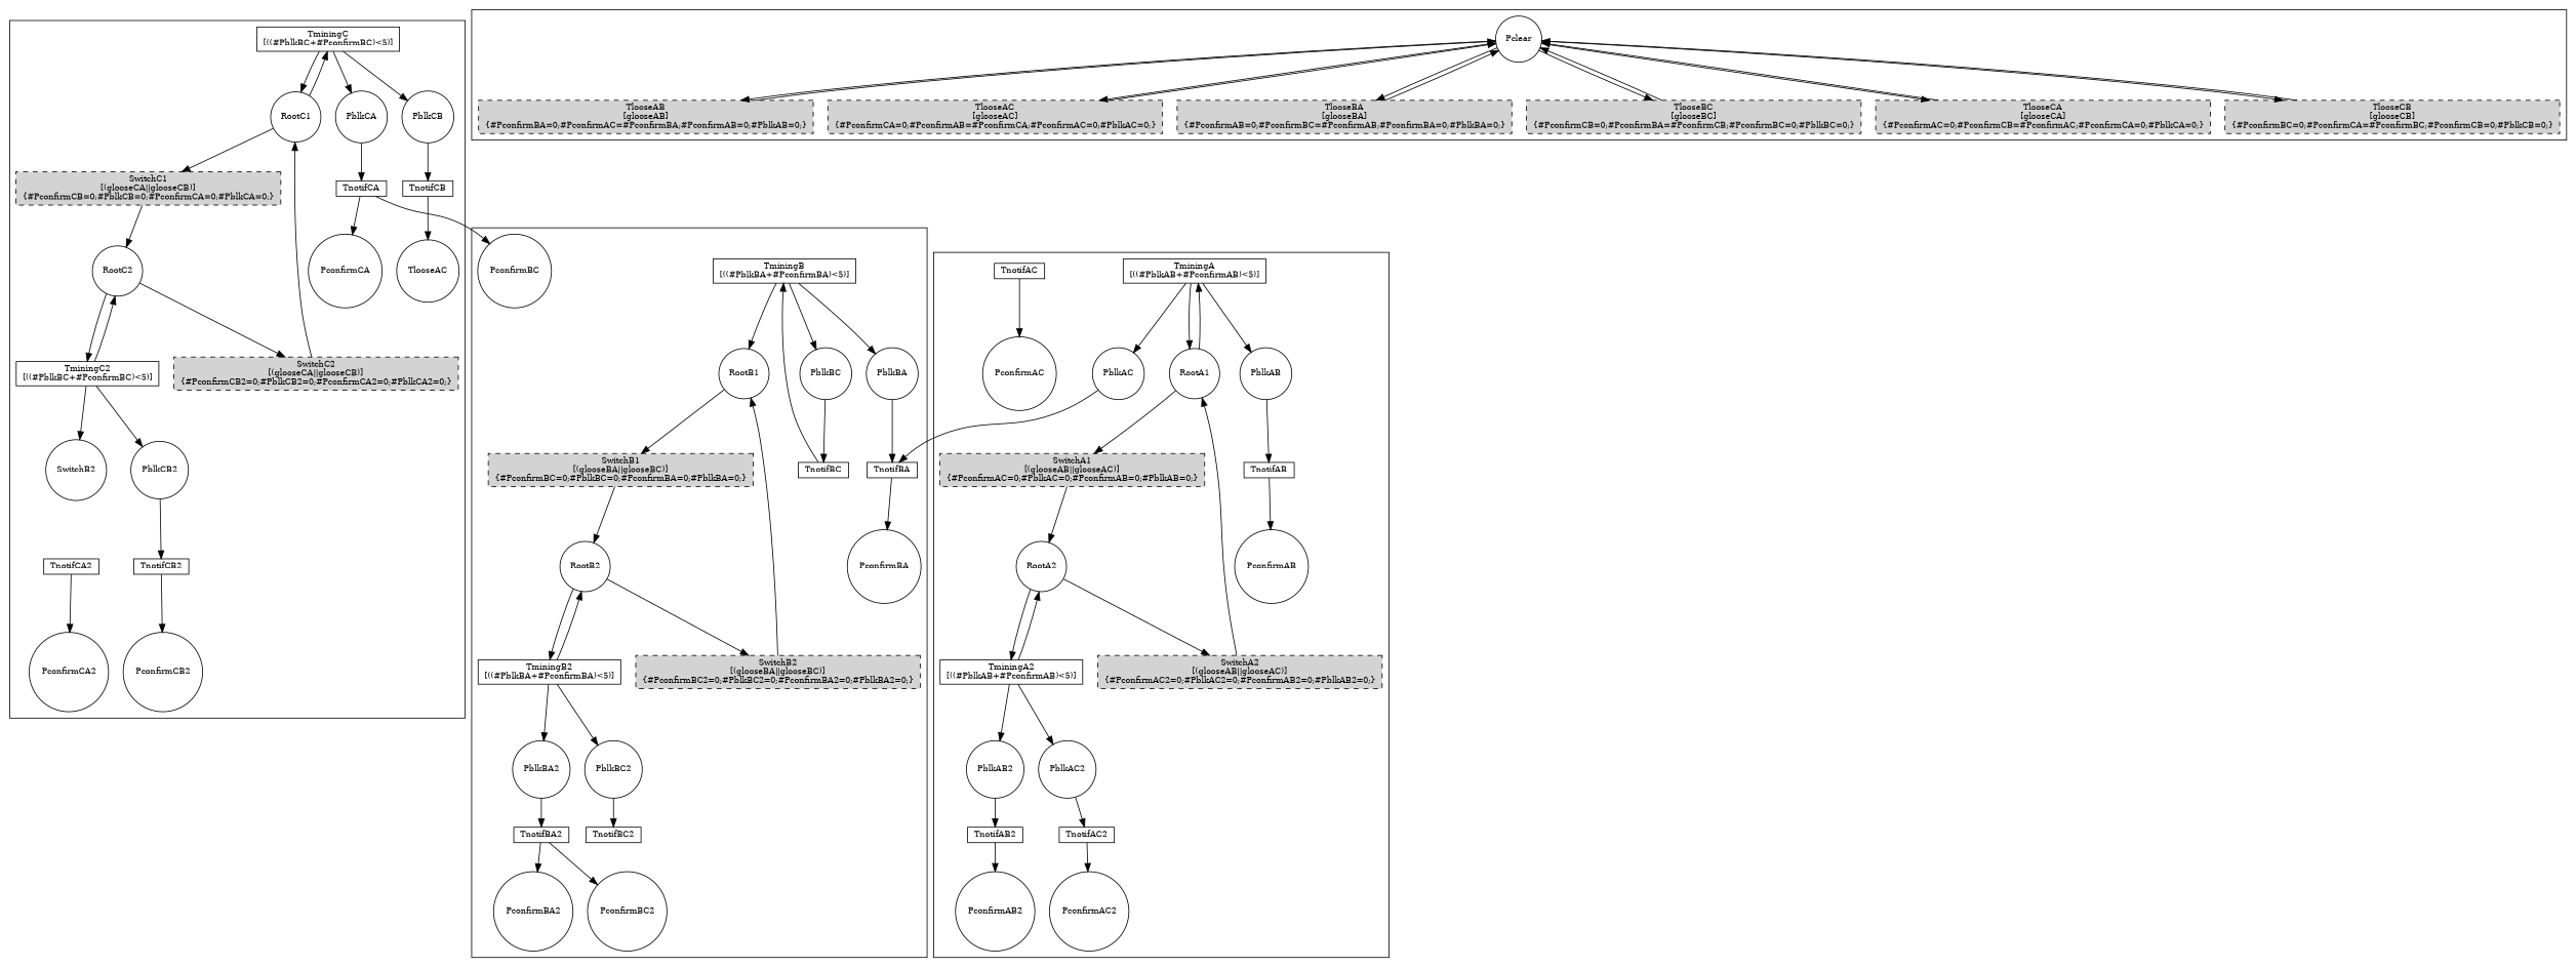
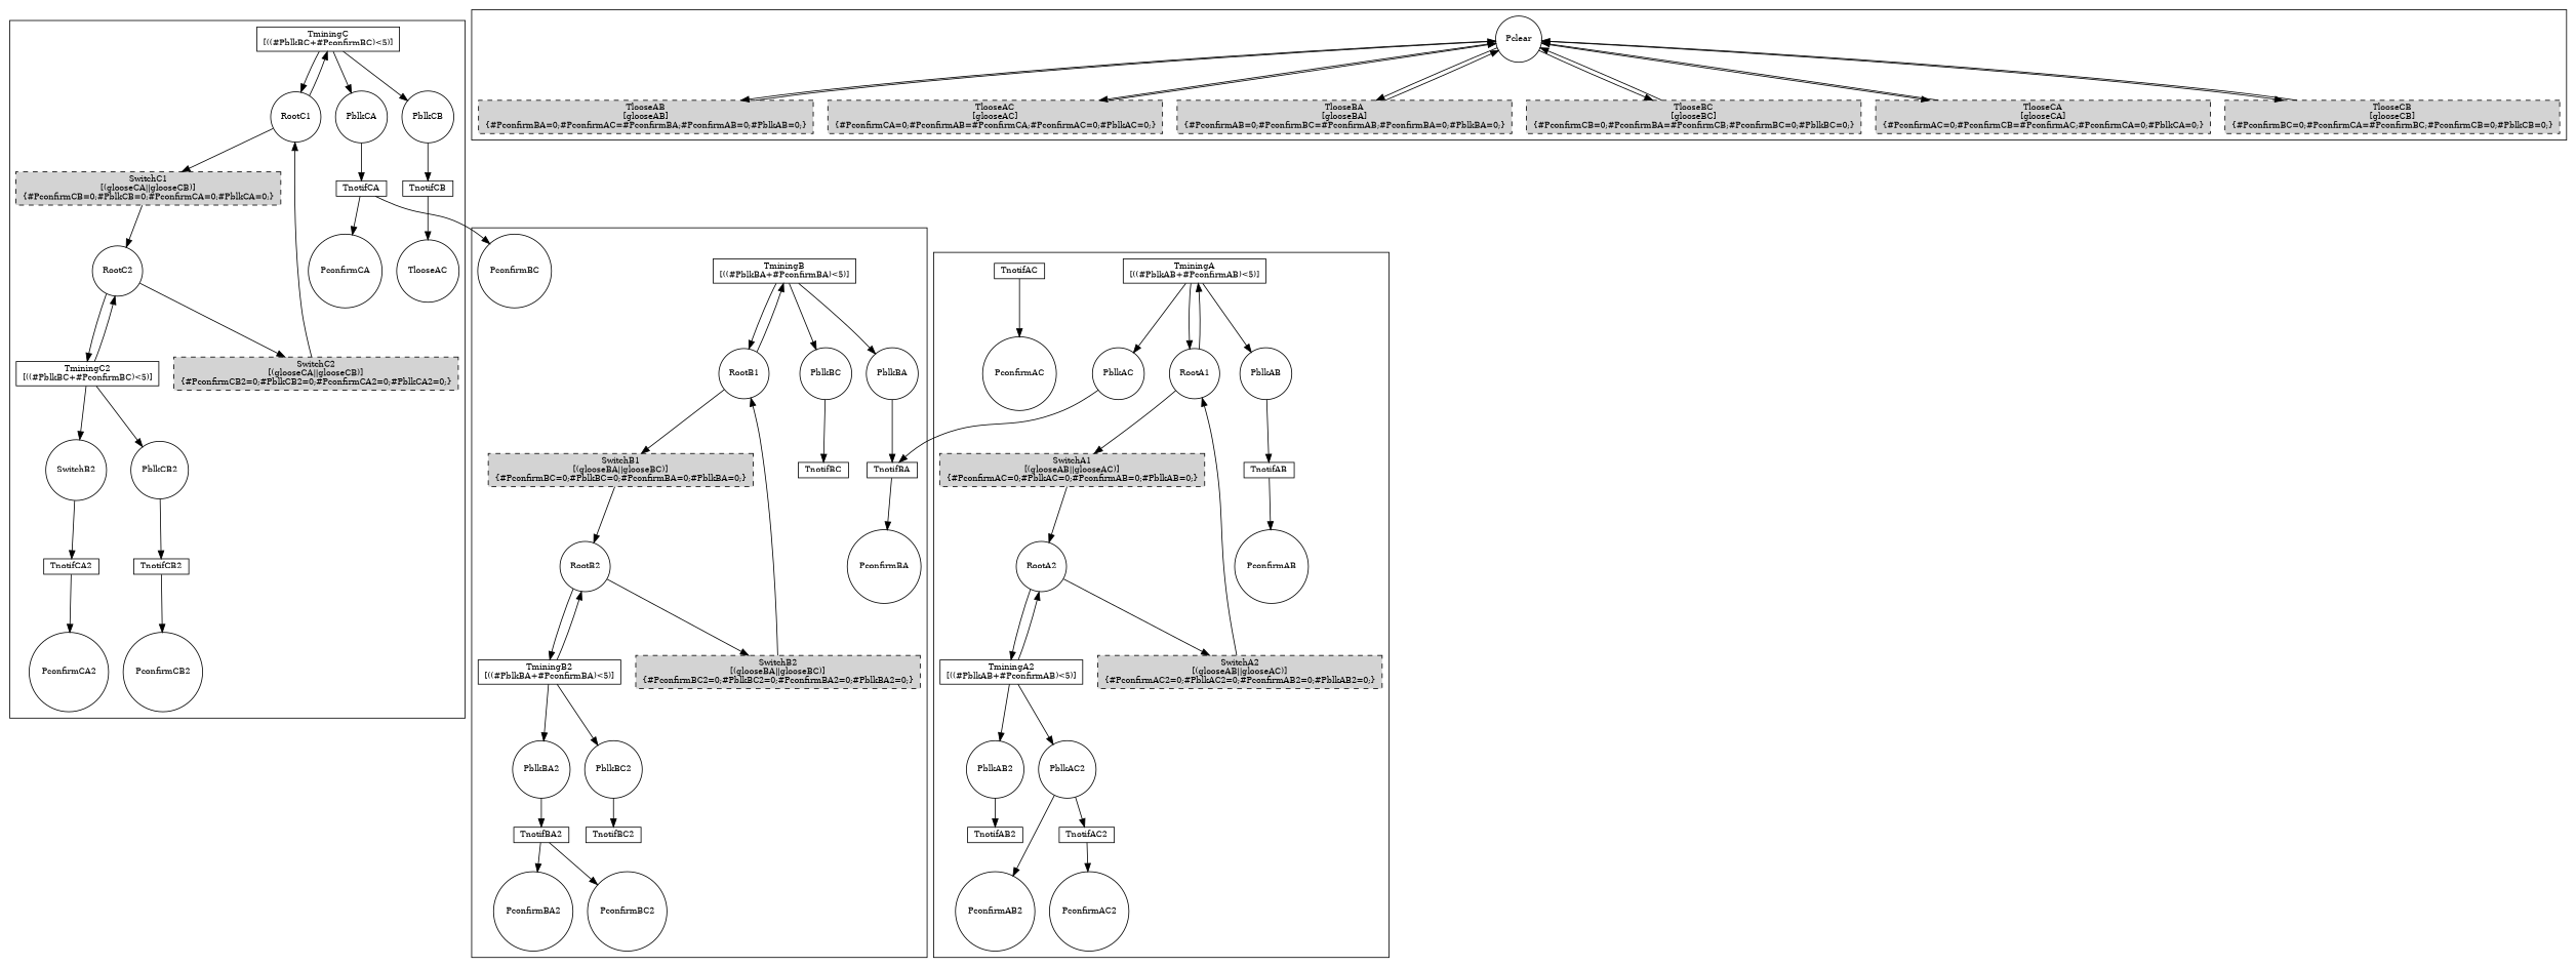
  digraph {
    fontname="DejaVu Serif"
    splines=true
    node [fontname="DejaVu Serif" fontsize=10 shape=circle]
    edge [fontname="DejaVu Serif"]
    n1 [label=PblkAB]
    n2 [height=0.2 label=TnotifAB shape=box width=0.8]
    n3 [height=0.2 label="TminingA\n[((#PblkAB+#PconfirmAB)<5)]" shape=box width=0.8]
    n4 [label=RootA1]
    n5 [label=PblkAC]
    n6 [label=PconfirmAB]
    n7 [height=0.02 label="SwitchA1\n[(glooseAB||glooseAC)]\n{#PconfirmAC=0;#PblkAC=0;#PconfirmAB=0;#PblkAB=0;}" shape=box style="filled,dashed" width=0.8]
    n8 [height=0.2 label=TnotifAC shape=box width=0.8]
    n9 [height=0.02 label="SwitchA2\n[(glooseAB||glooseAC)]\n{#PconfirmAC2=0;#PblkAC2=0;#PconfirmAB2=0;#PblkAB2=0;}" shape=box style="filled,dashed" width=0.8]
    n10 [label=RootA2]
    n11 [label=PconfirmAC]
    n12 [height=0.2 label="TminingA2\n[((#PblkAB+#PconfirmAB)<5)]" shape=box width=0.8]
    n13 [label=PblkAB2]
    n14 [label=PblkAC2]
    n15 [height=0.2 label=TnotifAB2 shape=box width=0.8]
    n16 [height=0.2 label=TnotifAC2 shape=box width=0.8]
    n17 [label=PconfirmAB2]
    n18 [label=PconfirmAC2]
    n19 [label=PblkBA]
    n20 [height=0.2 label=TnotifBA shape=box width=0.8]
    n21 [height=0.2 label="TminingB\n[((#PblkBA+#PconfirmBA)<5)]" shape=box width=0.8]
    n22 [label=RootB1]
    n23 [label=PblkBC]
    n24 [label=PconfirmBA]
    n25 [height=0.02 label="SwitchB1\n[(glooseBA||glooseBC)]\n{#PconfirmBC=0;#PblkBC=0;#PconfirmBA=0;#PblkBA=0;}" shape=box style="filled,dashed" width=0.8]
    n26 [height=0.2 label=TnotifBC shape=box width=0.8]
    n27 [height=0.02 label="SwitchB2\n[(glooseBA||glooseBC)]\n{#PconfirmBC2=0;#PblkBC2=0;#PconfirmBA2=0;#PblkBA2=0;}" shape=box style="filled,dashed" width=0.8]
    n28 [label=RootB2]
    n29 [label=PconfirmBC]
    n30 [height=0.2 label="TminingB2\n[((#PblkBA+#PconfirmBA)<5)]" shape=box width=0.8]
    n31 [label=PblkBA2]
    n32 [label=PblkBC2]
    n33 [height=0.2 label=TnotifBA2 shape=box width=0.8]
    n34 [height=0.2 label=TnotifBC2 shape=box width=0.8]
    n35 [label=PconfirmBA2]
    n36 [label=PconfirmBC2]
    n37 [label=PblkCA]
    n38 [height=0.2 label=TnotifCA shape=box width=0.8]
    n39 [height=0.2 label="TminingC\n[((#PblkBC+#PconfirmBC)<5)]" shape=box width=0.8]
    n40 [label=RootC1]
    n41 [label=PblkCB]
    n42 [label=PconfirmCA]
    n43 [height=0.02 label="SwitchC1\n[(glooseCA||glooseCB)]\n{#PconfirmCB=0;#PblkCB=0;#PconfirmCA=0;#PblkCA=0;}" shape=box style="filled,dashed" width=0.8]
    n44 [height=0.2 label=TnotifCB shape=box width=0.8]
    n45 [height=0.02 label="SwitchC2\n[(glooseCA||glooseCB)]\n{#PconfirmCB2=0;#PblkCB2=0;#PconfirmCA2=0;#PblkCA2=0;}" shape=box style="filled,dashed" width=0.8]
    n46 [label=RootC2]
    n47 [label=TlooseAC]
    n48 [height=0.2 label="TminingC2\n[((#PblkBC+#PconfirmBC)<5)]" shape=box width=0.8]
    n49 [label=SwitchB2]
    n50 [label=PblkCB2]
    n51 [height=0.2 label=TnotifCA2 shape=box width=0.8]
    n52 [height=0.2 label=TnotifCB2 shape=box width=0.8]
    n53 [label=PconfirmCA2]
    n54 [label=PconfirmCB2]
    n55 [label=Pclear]
    n56 [height=0.02 label="TlooseAB\n[glooseAB]\n{#PconfirmBA=0;#PconfirmAC=#PconfirmBA;#PconfirmAB=0;#PblkAB=0;}" shape=box style="filled,dashed" width=0.8]
    n57 [height=0.02 label="TlooseAC\n[glooseAC]\n{#PconfirmCA=0;#PconfirmAB=#PconfirmCA;#PconfirmAC=0;#PblkAC=0;}" shape=box style="filled,dashed" width=0.8]
    n58 [height=0.02 label="TlooseBA\n[glooseBA]\n{#PconfirmAB=0;#PconfirmBC=#PconfirmAB;#PconfirmBA=0;#PblkBA=0;}" shape=box style="filled,dashed" width=0.8]
    n59 [height=0.02 label="TlooseBC\n[glooseBC]\n{#PconfirmCB=0;#PconfirmBA=#PconfirmCB;#PconfirmBC=0;#PblkBC=0;}" shape=box style="filled,dashed" width=0.8]
    n60 [height=0.02 label="TlooseCA\n[glooseCA]\n{#PconfirmAC=0;#PconfirmCB=#PconfirmAC;#PconfirmCA=0;#PblkCA=0;}" shape=box style="filled,dashed" width=0.8]
    n61 [height=0.02 label="TlooseCB\n[glooseCB]\n{#PconfirmBC=0;#PconfirmCA=#PconfirmBC;#PconfirmCB=0;#PblkCB=0;}" shape=box style="filled,dashed" width=0.8]
    subgraph cluster_1 {
      n1
      n2
      n3
      n4
      n5
      n6
      n7
      n8
      n9
      n10
      n11
      n12
      n13
      n14
      n15
      n16
      n17
      n18
    }
    subgraph cluster_2 {
      n19
      n20
      n21
      n22
      n23
      n24
      n25
      n26
      n27
      n28
      n29
      n30
      n31
      n32
      n33
      n34
      n35
      n36
    }
    subgraph cluster_3 {
      n37
      n38
      n39
      n40
      n41
      n42
      n43
      n44
      n45
      n46
      n47
      n48
      n49
      n50
      n51
      n52
      n53
      n54
    }
    subgraph cluster_4 {
      n55
      n56
      n57
      n58
      n59
      n60
      n61
    }
    n1 -> n2
    n2 -> n6
    n3 -> n1
    n3 -> n4
    n3 -> n5
    n4 -> n3
    n4 -> n7
    n5 -> n20
    n7 -> n10
    n8 -> n11
    n9 -> n4
    n10 -> n9
    n10 -> n12
    n12 -> n10
    n12 -> n13
    n12 -> n14
    n13 -> n15
    n14 -> n16
-   n15 -> n17
+   n14 -> n17
    n16 -> n18
    n19 -> n20
    n20 -> n24
    n21 -> n19
    n21 -> n22
    n21 -> n23
-   n26 -> n21
+   n22 -> n21
    n22 -> n25
    n23 -> n26
    n25 -> n28
    n27 -> n22
    n28 -> n27
    n28 -> n30
    n30 -> n28
    n30 -> n31
    n30 -> n32
    n31 -> n33
    n32 -> n34
    n33 -> n35
    n33 -> n36
    n37 -> n38
    n38 -> n29
    n38 -> n42
    n39 -> n37
    n39 -> n40
    n39 -> n41
    n40 -> n39
    n40 -> n43
    n41 -> n44
    n43 -> n46
    n44 -> n47
    n45 -> n40
    n46 -> n45
    n46 -> n48
    n48 -> n46
    n48 -> n49
    n48 -> n50
+   n49 -> n51
    n50 -> n52
    n51 -> n53
    n52 -> n54
    n55 -> n56
    n55 -> n57
    n55 -> n58
    n55 -> n59
    n55 -> n60
    n55 -> n61
    n56 -> n55
    n57 -> n55
    n58 -> n55
    n59 -> n55
    n60 -> n55
    n61 -> n55
  }
